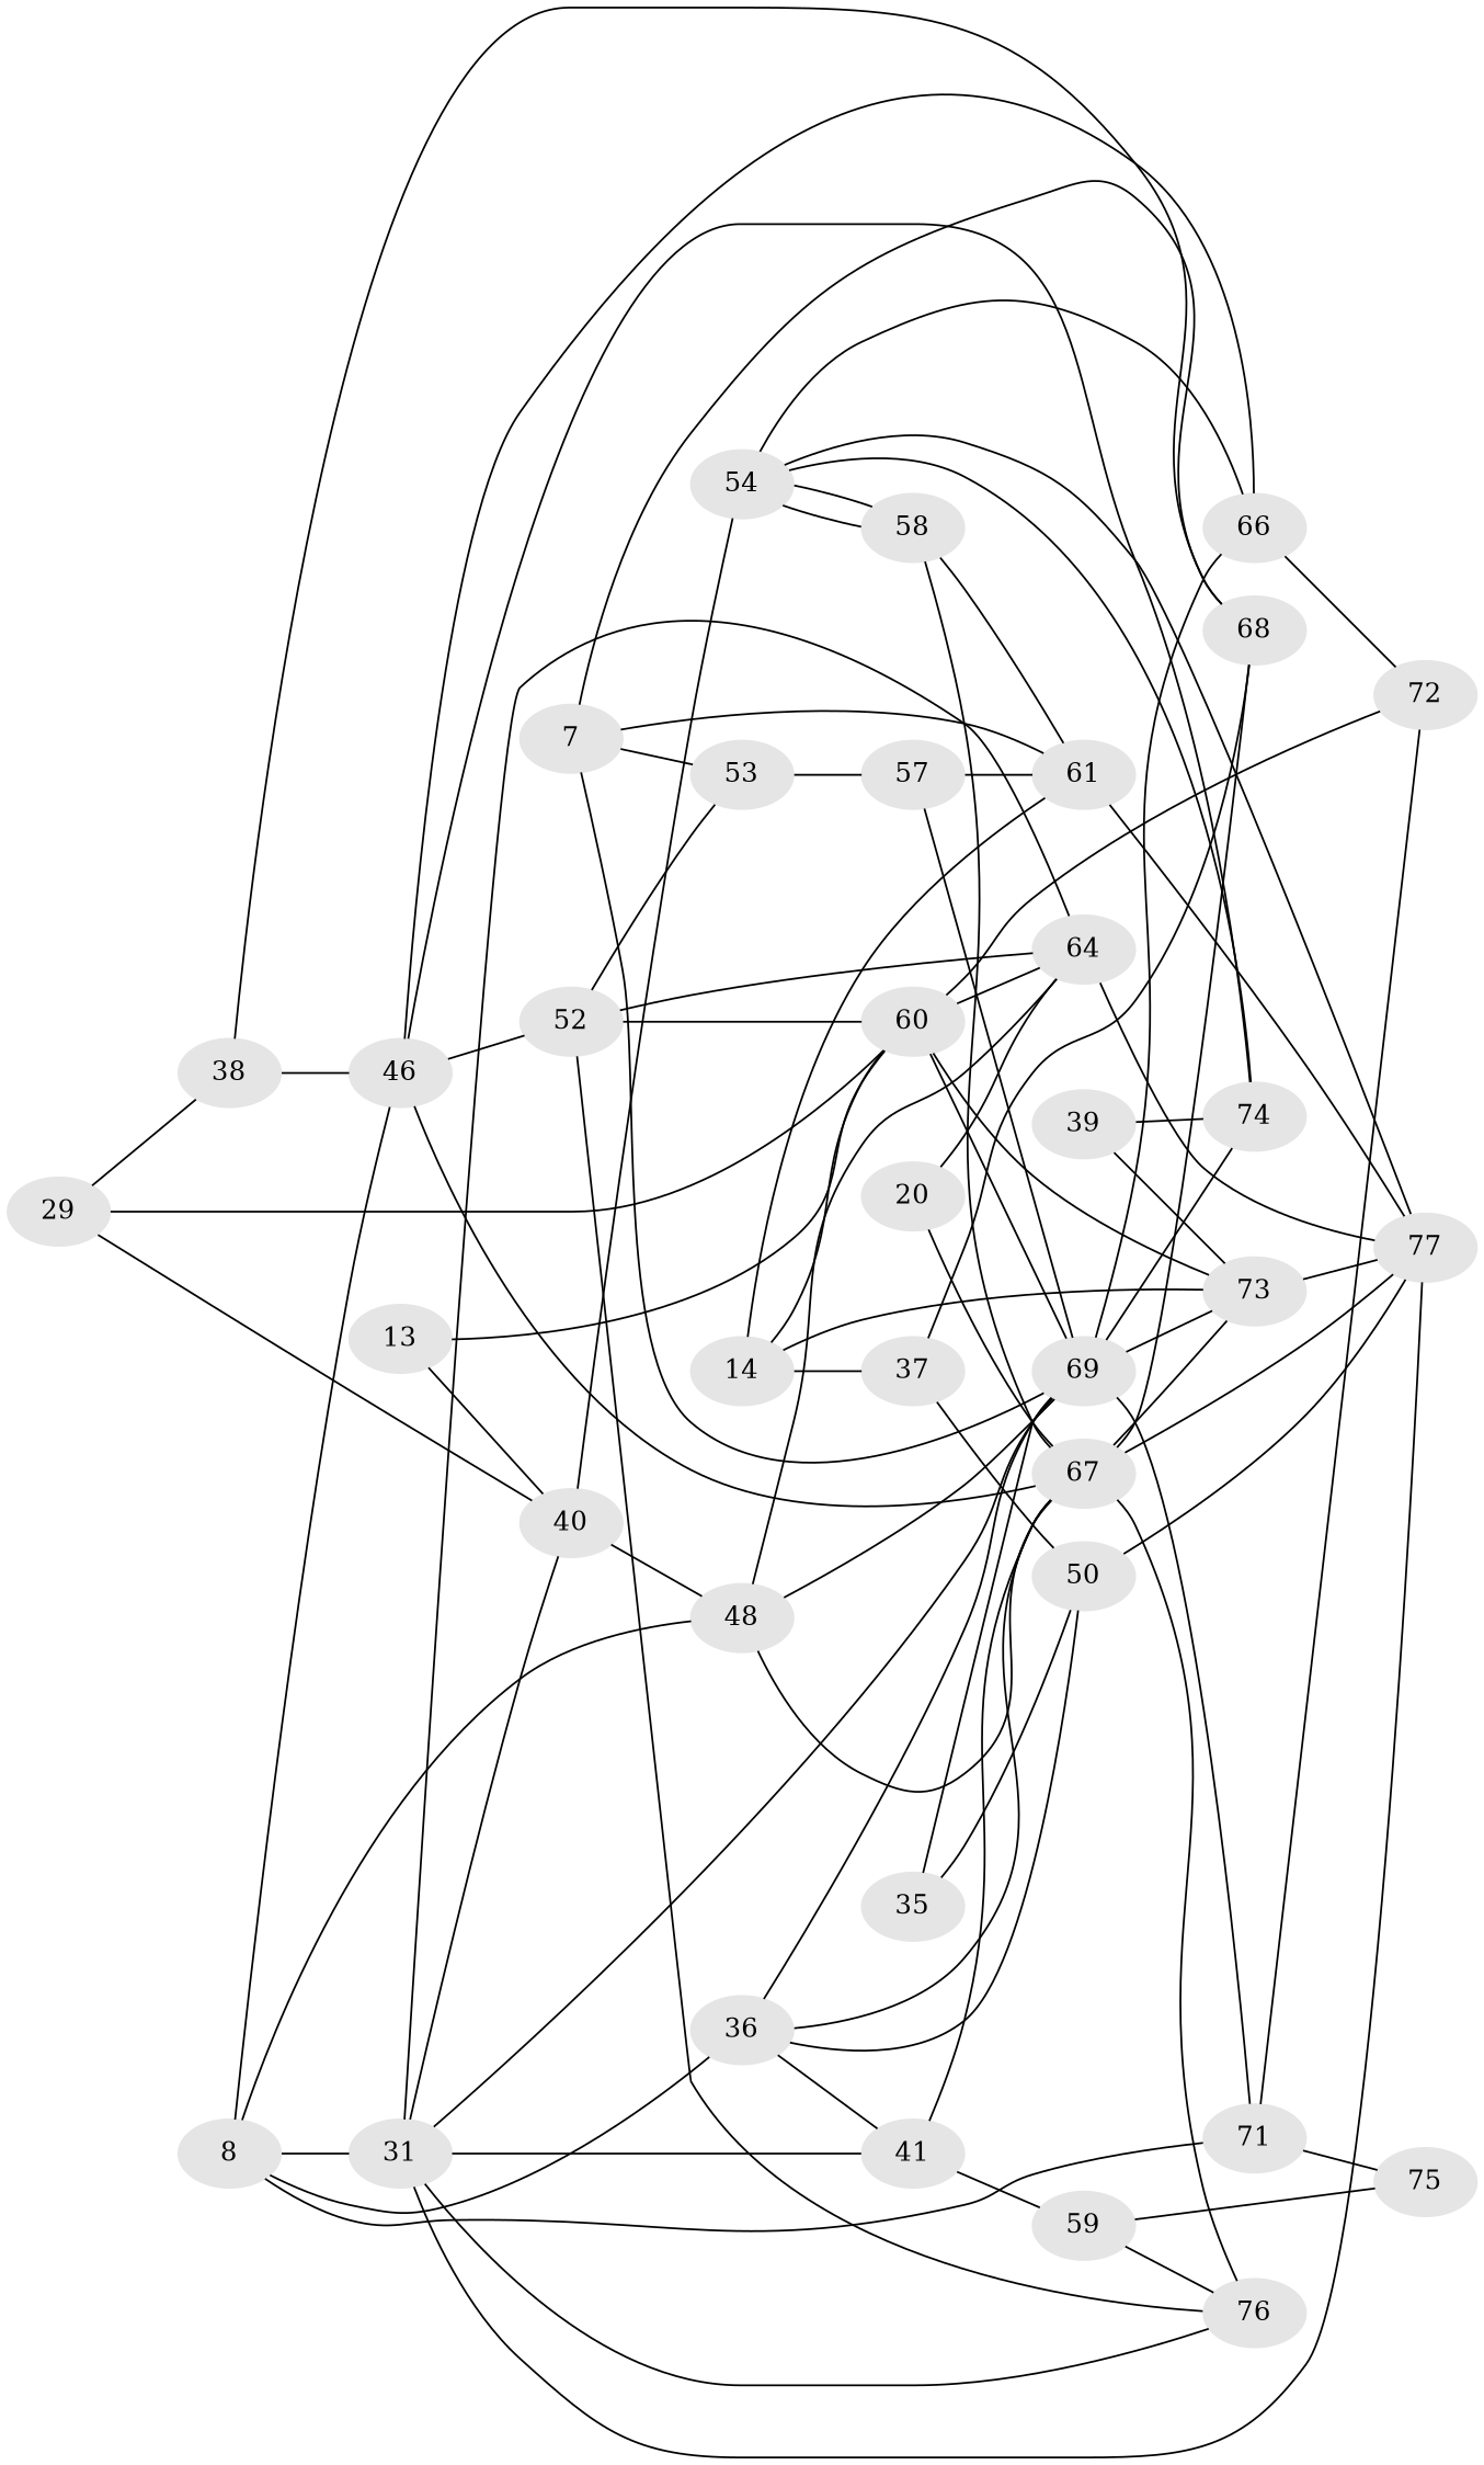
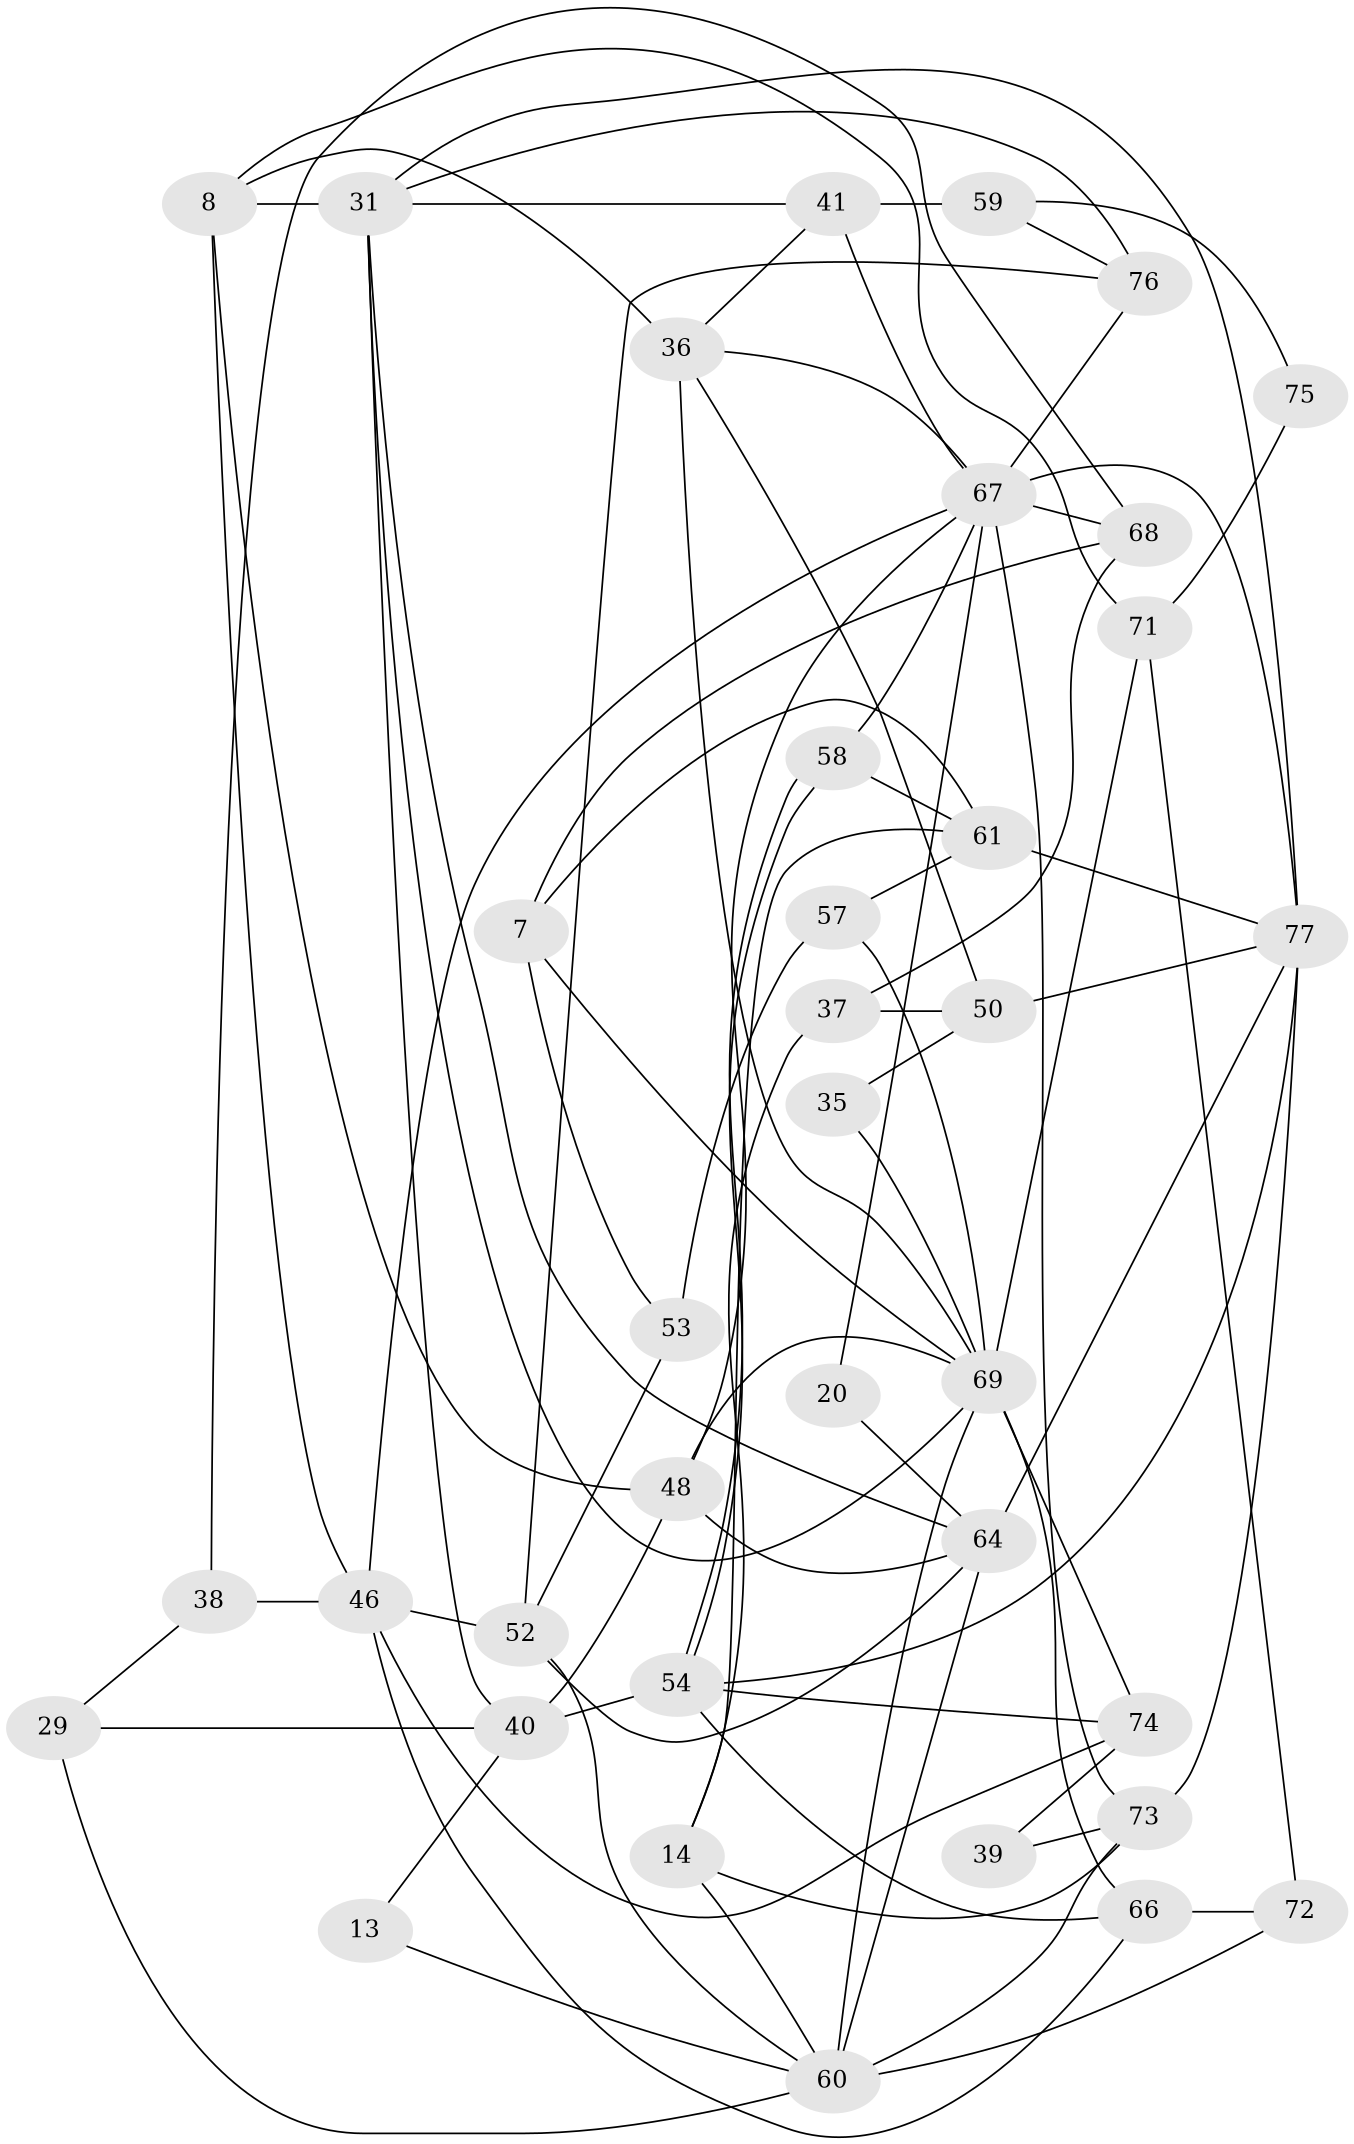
  graph {
    rankdir=LR
    node [color=gray90 style=filled]
    7
    53
    61 [super="+45"]
    68 [super="+62"]
    69 [super="+26+65"]
    57 [super="+28"]
    77 [super="+27+47+49"]
    71 [super="+70"]
    73 [super="+6+18+44"]
    74
    66
    31 [super="+22"]
    40
    64 [super="+23+56"]
    41 [super="+34"]
    76 [super="+9+15+63"]
    8
    36
    46 [super="+30"]
    48 [super="+25"]
    67 [super="+1+42+51"]
    50
    52 [super="+3"]
    75 [super="+16"]
    72 [super="+10"]
    13
    60 [super="+43"]
    54
    37 [super="+24"]
    14
    20
    29
    38
    59
    35
    39
    58
    7 -- 53
    7 -- 61 [weight=2]
    7 -- 68
    7 -- 69 [weight=2]
    53 -- 57 [weight=2]
    61 -- 77 [weight=2]
    69 -- 71
-   69 -- 73
    69 -- 74 [weight=2]
    69 -- 66 [weight=3]
    57 -- 61
    57 -- 69
    71 -- 75 [weight=2]
    71 -- 72
    73 -- 77
    66 -- 72 [weight=2]
    31 -- 69
    31 -- 77
    31 -- 40
    31 -- 64 [weight=2]
    31 -- 41 [weight=2]
    31 -- 76 [weight=3]
    40 -- 48 [weight=2]
    40 -- 54
    64 -- 77
    41 -- 67
    41 -- 59
    8 -- 71
    8 -- 31
    8 -- 36
    8 -- 46
    8 -- 48
    36 -- 69 [weight=2]
    36 -- 41
    36 -- 67
    36 -- 50
    46 -- 74
    46 -- 66
    46 -- 67 [weight=2]
    46 -- 52
    48 -- 69
    48 -- 64
    48 -- 67
    67 -- 68 [weight=2]
    67 -- 77
    67 -- 73 [weight=3]
    67 -- 76 [weight=2]
    50 -- 77
    52 -- 53
    52 -- 64
    52 -- 76
    52 -- 60 [weight=2]
    13 -- 40
    13 -- 60
    60 -- 69 [weight=2]
    60 -- 73 [weight=2]
    60 -- 64
    60 -- 72
    54 -- 77
    54 -- 74
    54 -- 66
    54 -- 58
    54 -- 58
    37 -- 68
    37 -- 50 [weight=2]
    14 -- 61
    14 -- 73
    14 -- 60 [weight=2]
    14 -- 37
    20 -- 64
    20 -- 67
    29 -- 40
    29 -- 60
    29 -- 38
    38 -- 68
    38 -- 46
    59 -- 76
    59 -- 75 [weight=2]
    35 -- 69
    35 -- 50
    39 -- 73
    39 -- 74
    58 -- 61
    58 -- 67
  }
